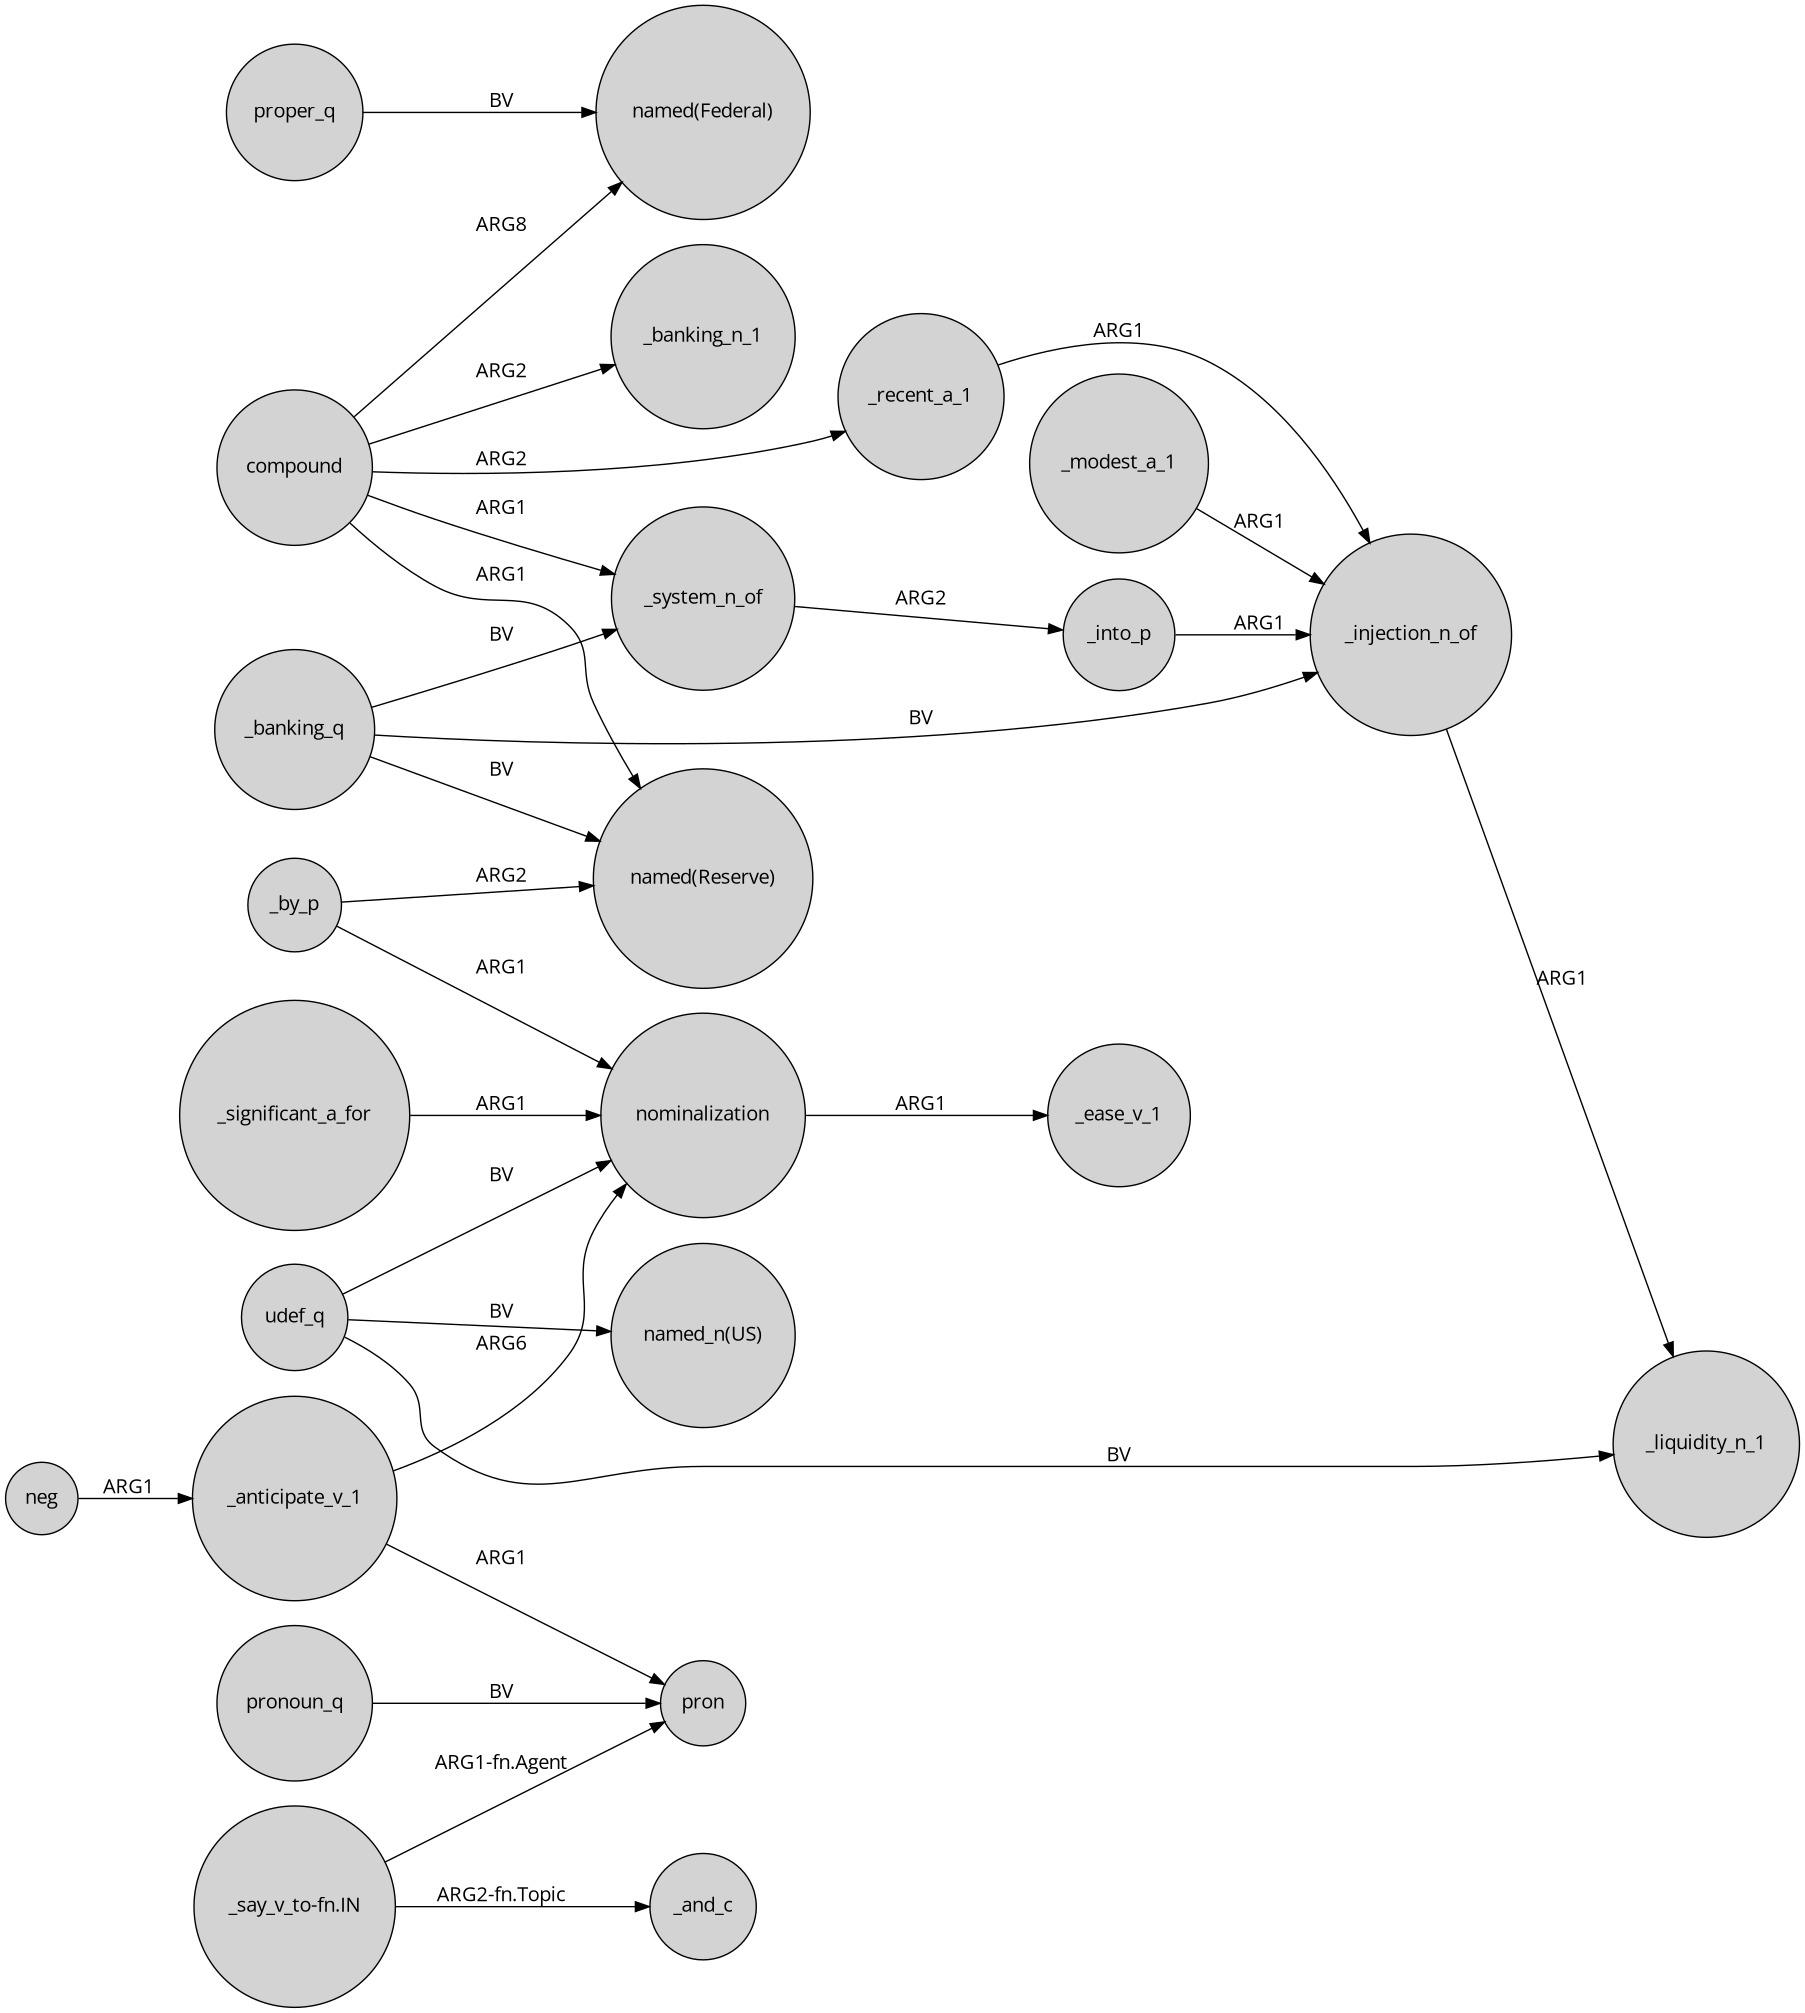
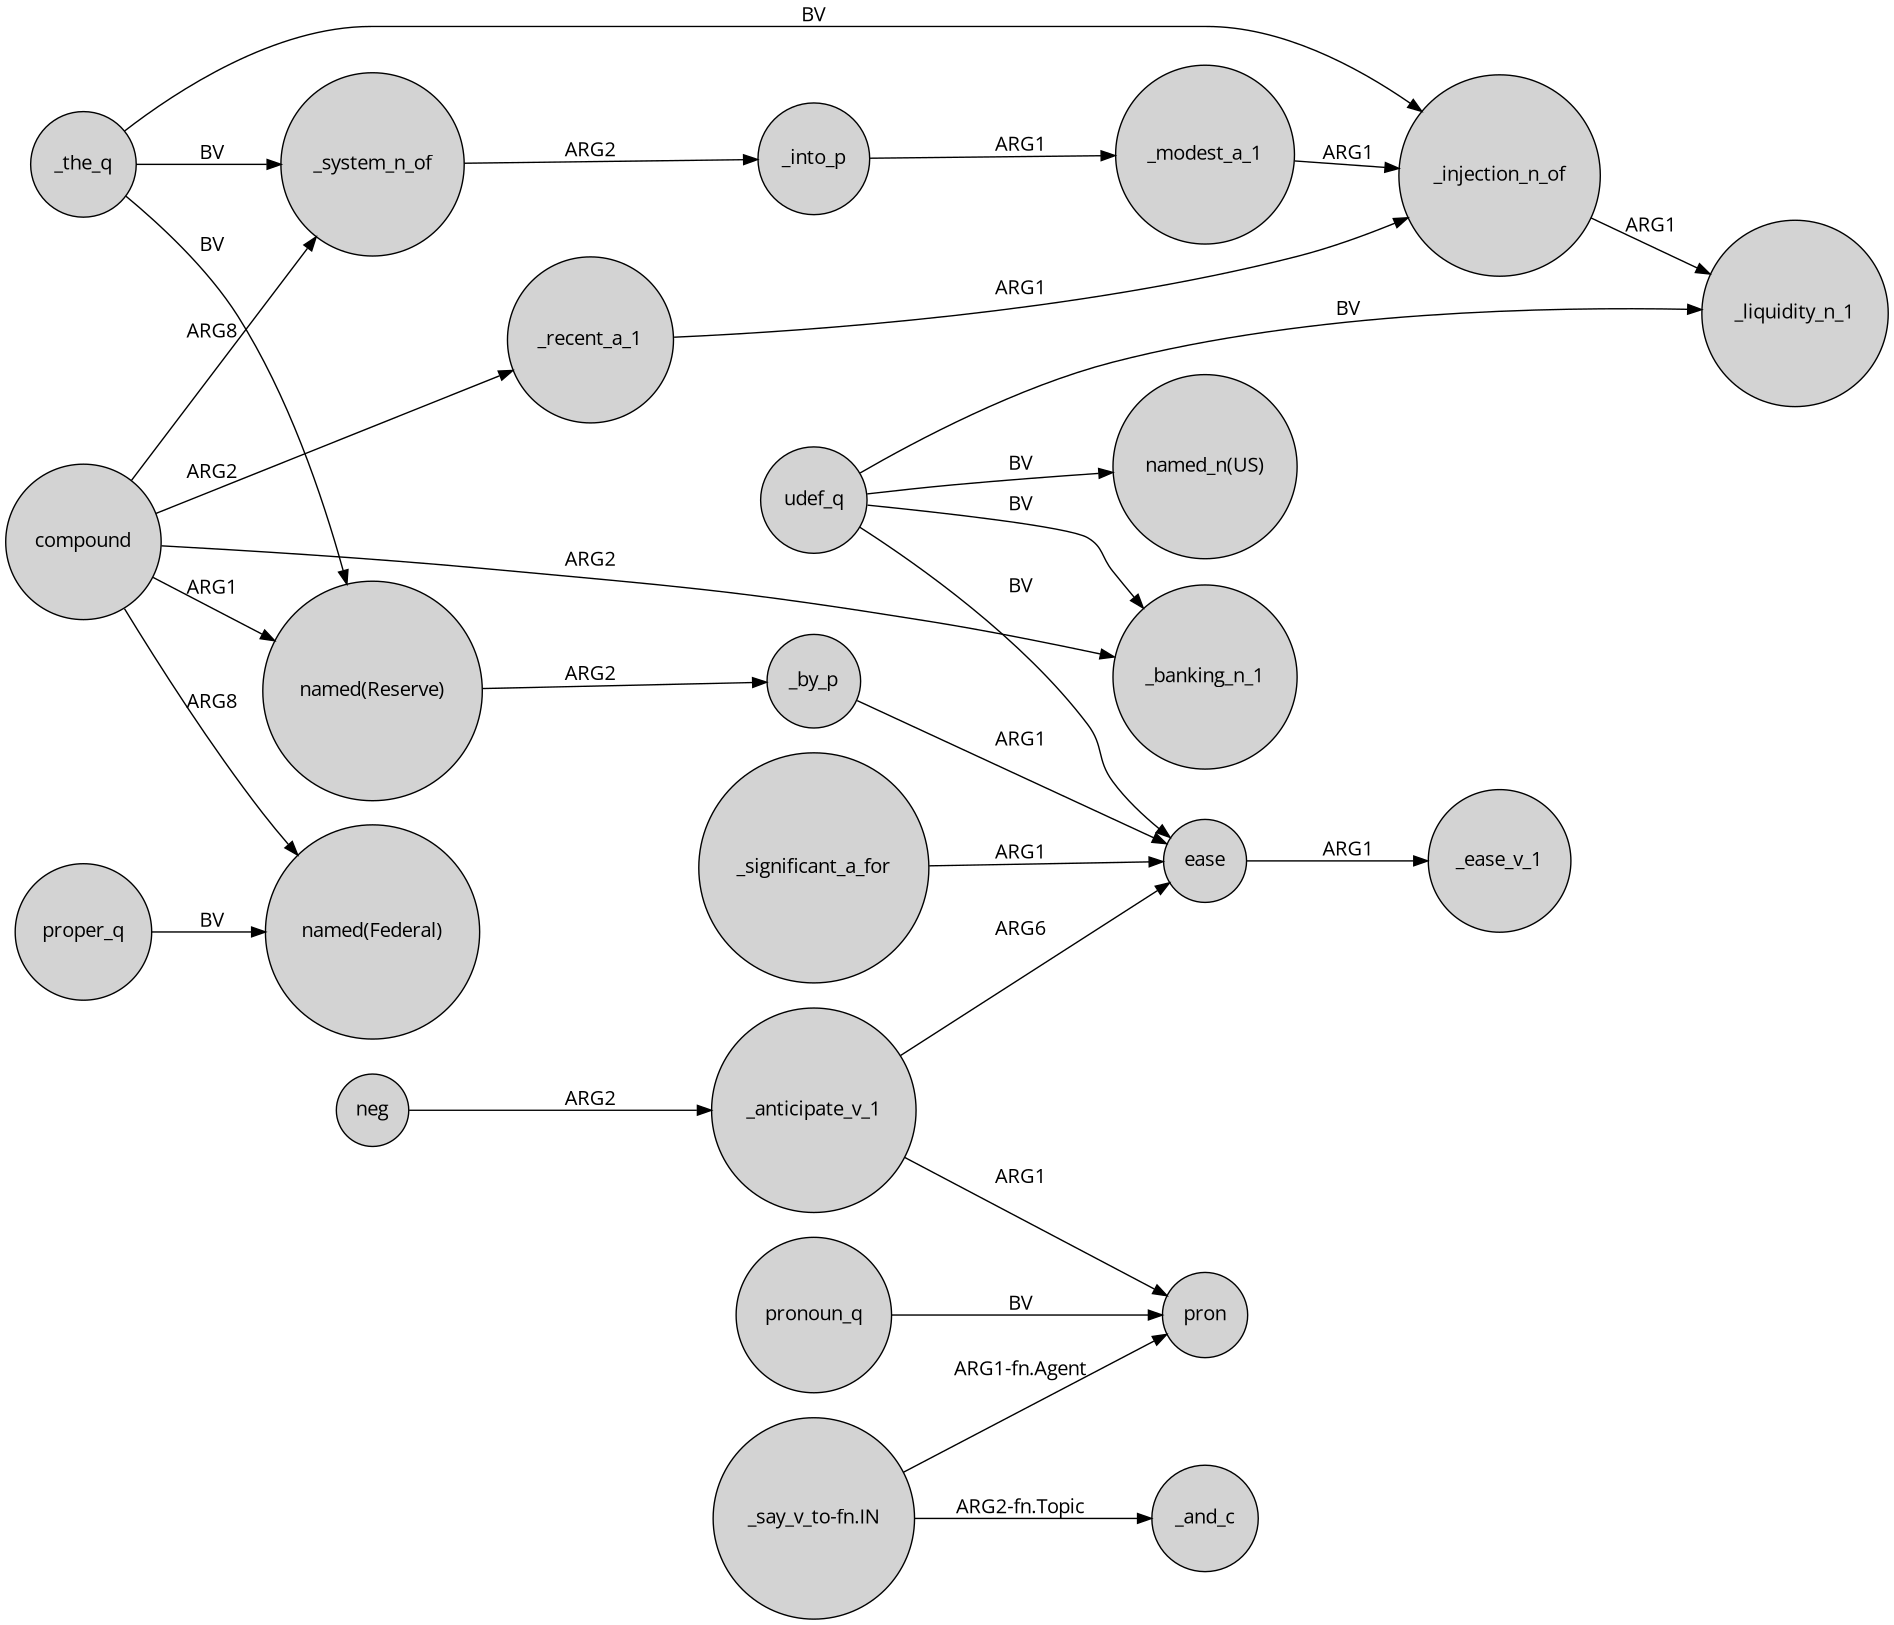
  digraph {
    fontname="Open Sans"
    rankdir=LR
    node [fontname="Open Sans" shape=circle style=filled]
    edge [fontname="Open Sans"]
    compound
    "named(Reserve)"
    _system_n_of
    _banking_n_1
    "named(Federal)"
    _recent_a_1
    _into_p
    udef_q
    "named_n(US)"
-   nominalization
+   nominalization [label=ease]
    _liquidity_n_1
    _ease_v_1
    _anticipate_v_1
    pron
-   _the_q [label=_banking_q]
+   _the_q
    _injection_n_of
    pronoun_q
    _modest_a_1
    _by_p
    neg
    "_say_v_to-fn.IN"
    _and_c
    proper_q
    _significant_a_for
    compound -> "named(Reserve)" [label=ARG1]
-   compound -> _system_n_of [label=ARG1]
+   compound -> _system_n_of [label=ARG8]
    compound -> _banking_n_1 [label=ARG2]
    compound -> "named(Federal)" [label=ARG8]
    compound -> _recent_a_1 [label=ARG2]
    _system_n_of -> _into_p [label=ARG2]
    _recent_a_1 -> _injection_n_of [label=ARG1]
-   _into_p -> _injection_n_of [label=ARG1]
+   _into_p -> _modest_a_1 [label=ARG1]
+   udef_q -> _banking_n_1 [label=BV]
    udef_q -> "named_n(US)" [label=BV]
    udef_q -> nominalization [label=BV]
    udef_q -> _liquidity_n_1 [label=BV]
    nominalization -> _ease_v_1 [label=ARG1]
    _anticipate_v_1 -> nominalization [label=ARG6]
    _anticipate_v_1 -> pron [label=ARG1]
    _the_q -> "named(Reserve)" [label=BV]
    _the_q -> _system_n_of [label=BV]
    _the_q -> _injection_n_of [label=BV]
    _injection_n_of -> _liquidity_n_1 [label=ARG1]
    pronoun_q -> pron [label=BV]
    _modest_a_1 -> _injection_n_of [label=ARG1]
-   _by_p -> "named(Reserve)" [label=ARG2]
+   "named(Reserve)" -> _by_p [label=ARG2]
    _by_p -> nominalization [label=ARG1]
-   neg -> _anticipate_v_1 [label=ARG1]
+   neg -> _anticipate_v_1 [label=ARG2]
    "_say_v_to-fn.IN" -> pron [label="ARG1-fn.Agent"]
    "_say_v_to-fn.IN" -> _and_c [label="ARG2-fn.Topic"]
    proper_q -> "named(Federal)" [label=BV]
    _significant_a_for -> nominalization [label=ARG1]
  }
